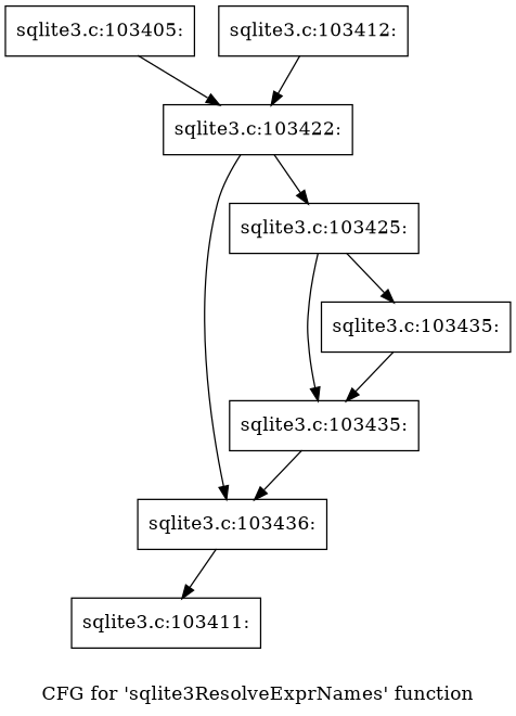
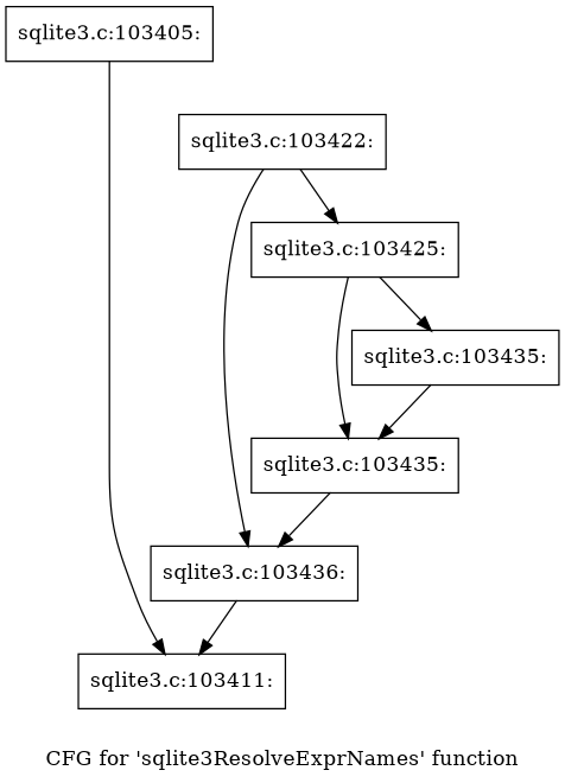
  digraph {
    label="CFG for 'sqlite3ResolveExprNames' function"
    node [shape=record]
    n1 [label="{sqlite3.c:103405:}"]
    n2 [label="{sqlite3.c:103411:}"]
-   n3 [label="{sqlite3.c:103412:}"]
    n4 [label="{sqlite3.c:103422:}"]
    n5 [label="{sqlite3.c:103436:}"]
    n6 [label="{sqlite3.c:103425:}"]
    n7 [label="{sqlite3.c:103435:}"]
    n8 [label="{sqlite3.c:103435:}"]
-   n1 -> n4
-   n3 -> n4
+   n1 -> n2
    n4 -> n5
    n4 -> n6
    n5 -> n2
    n6 -> n7
    n6 -> n8
    n7 -> n5
    n8 -> n7
  }
